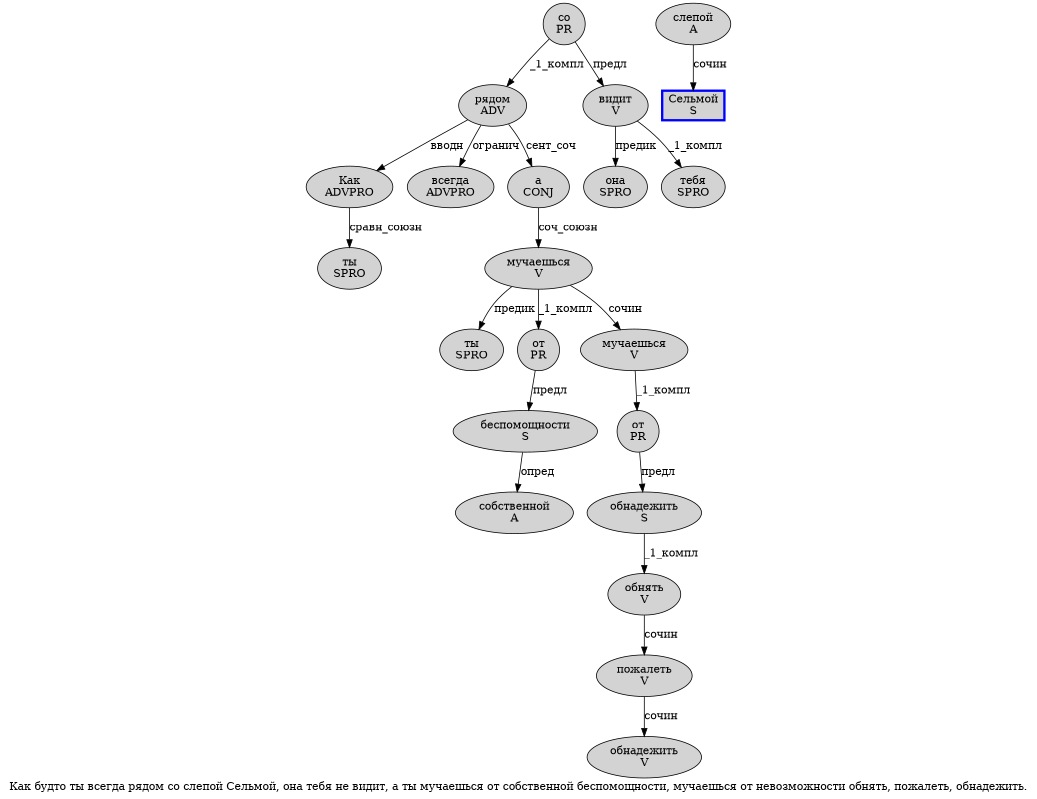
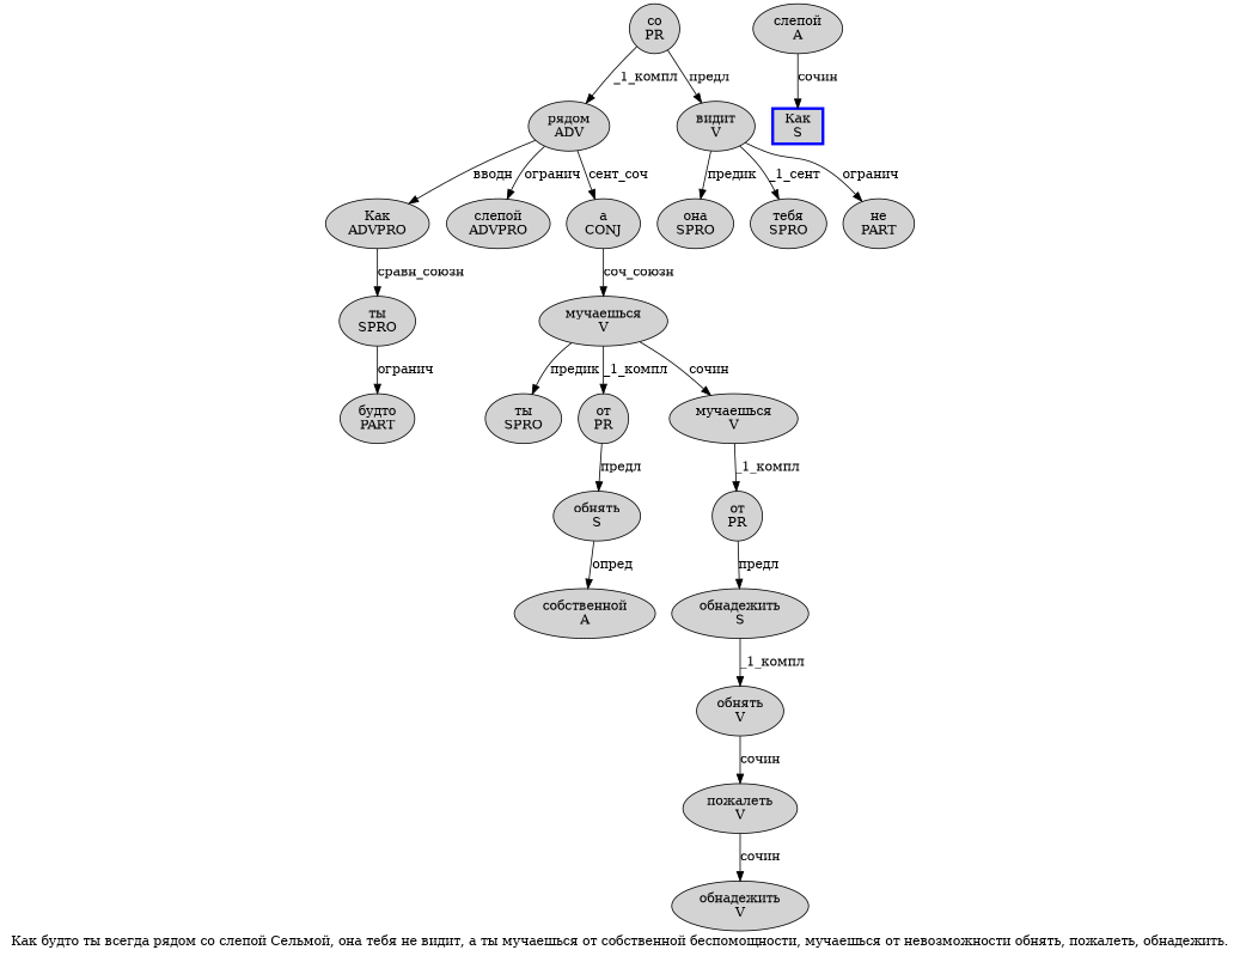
  digraph {
    label="Как будто ты всегда рядом со слепой Сельмой, она тебя не видит, а ты мучаешься от собственной беспомощности, мучаешься от невозможности обнять, пожалеть, обнадежить."
    node [fillcolor=lightgray penwidth=1 shape=ellipse style=filled]
    n1 [label="Как\nADVPRO"]
    n2 [label="ты\nSPRO"]
-   n4 [label="всегда\nADVPRO"]
+   n3 [label="будто\nPART"]
+   n4 [label="слепой\nADVPRO"]
    n5 [label="рядом\nADV"]
    n6 [label="а\nCONJ"]
    n7 [label="со\nPR"]
    n8 [label="видит\nV"]
    n9 [label="мучаешься\nV"]
    n10 [label="она\nSPRO"]
    n11 [label="тебя\nSPRO"]
+   n12 [label="не\nPART"]
    n13 [label="слепой\nA"]
-   n14 [color=blue label="Сельмой\nS" penwidth=3 shape=box]
+   n14 [color=blue label="Как\nS" penwidth=3 shape=box]
    n15 [label="ты\nSPRO"]
    n16 [label="от\nPR"]
    n17 [label="мучаешься\nV"]
-   n18 [label="беспомощности\nS"]
+   n18 [label="обнять\nS"]
    n19 [label="от\nPR"]
    n20 [label="собственной\nA"]
    n21 [label="обнадежить\nS"]
    n22 [label="обнять\nV"]
    n23 [label="пожалеть\nV"]
    n24 [label="обнадежить\nV"]
    n1 -> n2 [label="сравн_союзн"]
+   n2 -> n3 [label="огранич"]
    n5 -> n1 [label="вводн"]
    n5 -> n4 [label="огранич"]
    n5 -> n6 [label="сент_соч"]
    n6 -> n9 [label="соч_союзн"]
    n7 -> n5 [label="_1_компл"]
    n7 -> n8 [label="предл"]
    n8 -> n10 [label="предик"]
-   n8 -> n11 [label="_1_компл"]
+   n8 -> n11 [label="_1_сент"]
+   n8 -> n12 [label="огранич"]
    n9 -> n15 [label="предик"]
    n9 -> n16 [label="_1_компл"]
    n9 -> n17 [label="сочин"]
    n13 -> n14 [label="сочин"]
    n16 -> n18 [label="предл"]
    n17 -> n19 [label="_1_компл"]
    n18 -> n20 [label="опред"]
    n19 -> n21 [label="предл"]
    n21 -> n22 [label="_1_компл"]
    n22 -> n23 [label="сочин"]
    n23 -> n24 [label="сочин"]
  }
